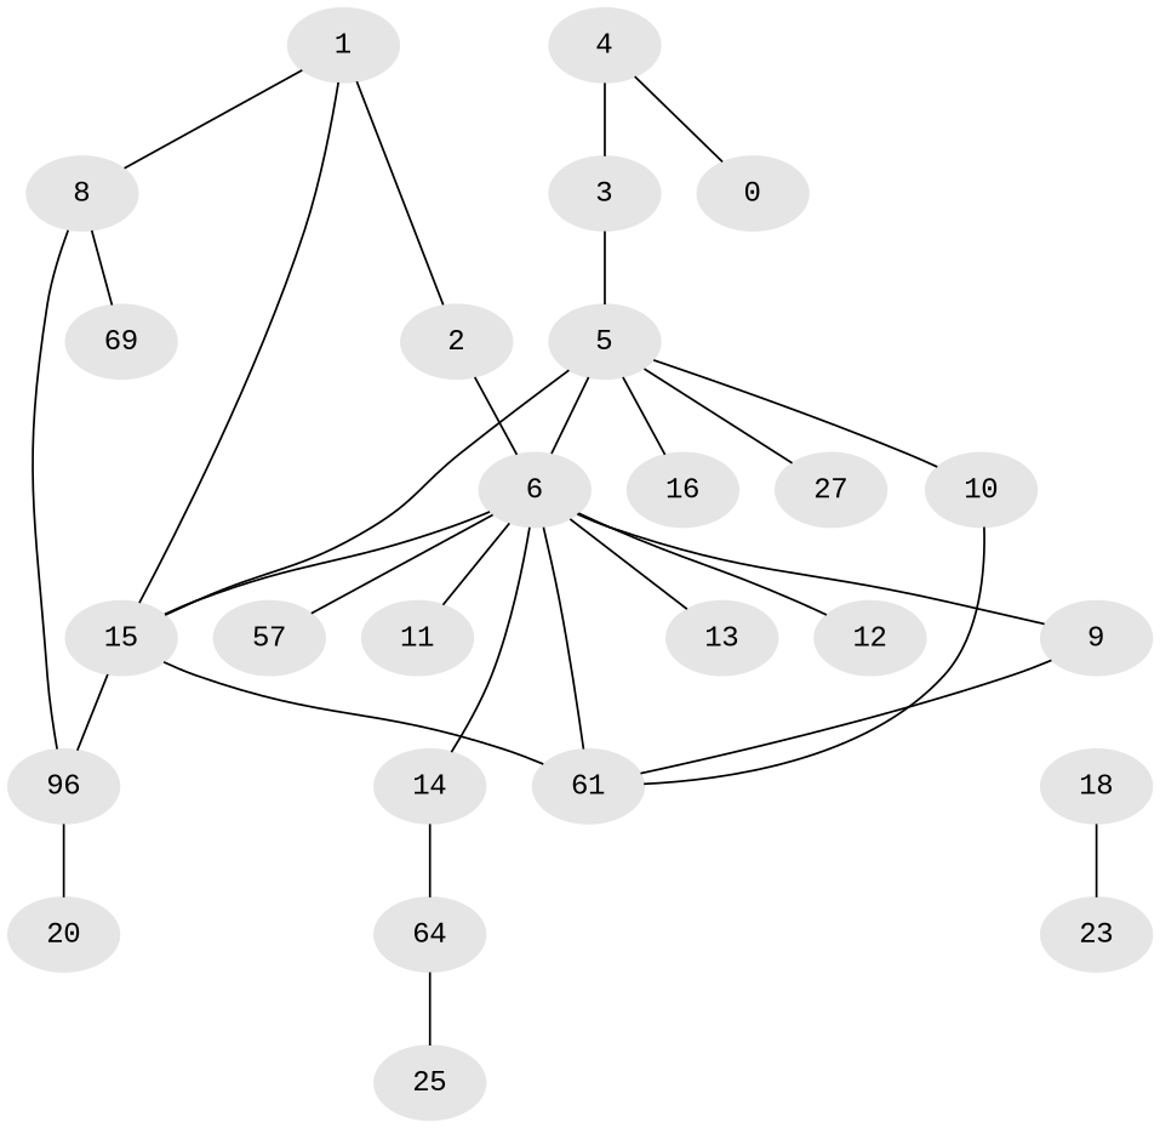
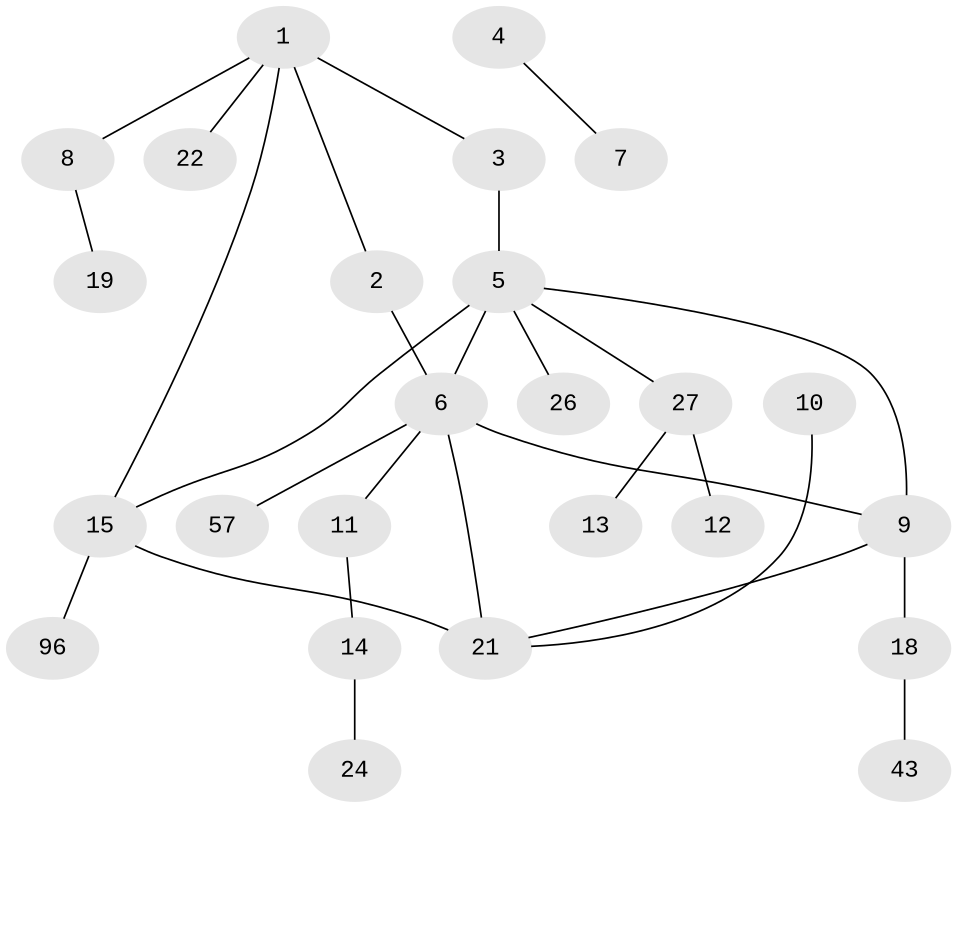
  graph {
    fontname="Liberation Mono"
    node [color=gray90 fontname="Liberation Mono" style=filled]
    edge [fontname="Liberation Mono" weight=1.0]
    1
    2
    3
    8
    15
+   22
    6
    5
    n9 [label=96]
-   19 [label=69]
-   21 [label=61]
+   19
+   21
    4
-   7 [label=0]
+   7
    10
-   26 [label=16]
+   26
    27
    9
    11
    12
    13
    n21 [label=57]
    18
-   23
+   23 [label=43]
    14
-   20
-   24 [label=64]
-   25
+   24
    1 -- 2
-   4 -- 3 [weight=2.0]
+   1 -- 3 [weight=2.0]
    1 -- 8 [weight=2.0]
    1 -- 15
+   1 -- 22
    2 -- 6
    3 -- 5 [weight=9.0]
-   8 -- n9
    8 -- 19
    15 -- n9
    15 -- 21 [weight=3.0]
-   6 -- 15
    6 -- 21
    6 -- 9
    6 -- 11
-   6 -- 12
-   6 -- 13
+   27 -- 12
+   27 -- 13
    6 -- n21
    5 -- 15
    5 -- 6 [weight=2.0]
-   5 -- 10
+   5 -- 9
    5 -- 26
    5 -- 27
-   n9 -- 20
    4 -- 7
    10 -- 21
    9 -- 21
-   6 -- 14
+   9 -- 18
+   11 -- 14
    18 -- 23 [weight=3.0]
    14 -- 24
-   24 -- 25
  }
